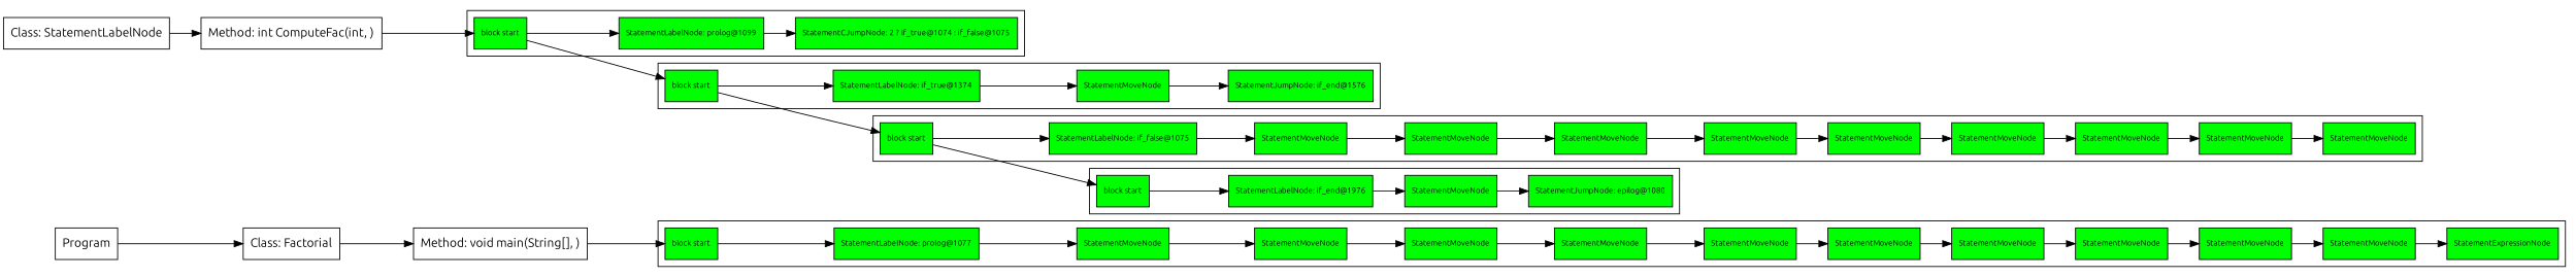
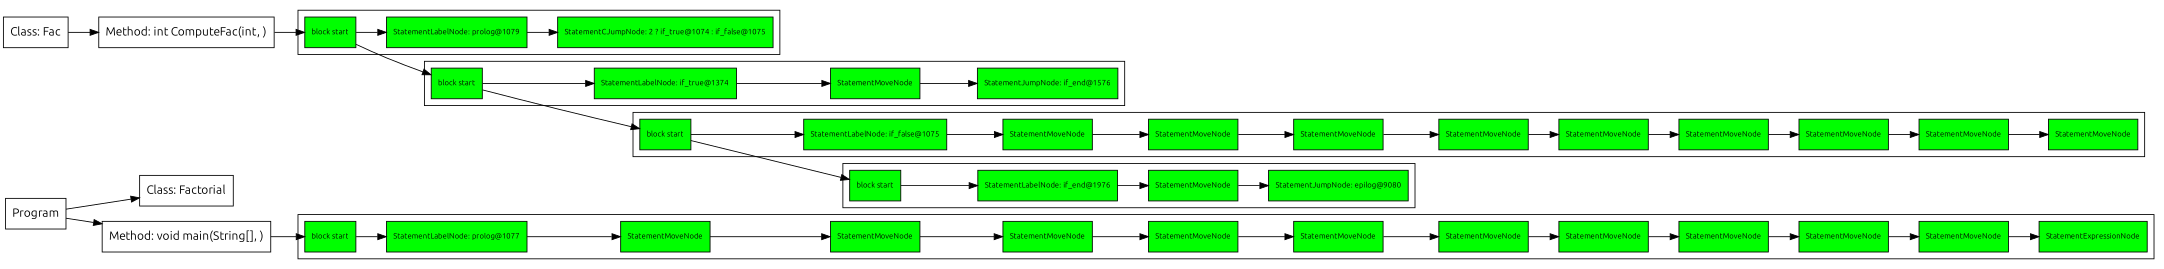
  digraph {
    fontname=Ubuntu
    rankdir=LR
    node [fillcolor=green fontcolor=black fontname=Ubuntu fontsize=9 shape=box style=filled]
    edge [fontname=Ubuntu]
    n1 [label="block start"]
    n2 [label="StatementLabelNode: prolog@1077"]
    n3 [label=StatementMoveNode]
    n4 [label=StatementMoveNode]
    n5 [label=StatementMoveNode]
    n6 [label=StatementMoveNode]
    n7 [label=StatementMoveNode]
    n8 [label=StatementMoveNode]
    n9 [label=StatementMoveNode]
    n10 [label=StatementMoveNode]
    n11 [label=StatementMoveNode]
    n12 [label=StatementMoveNode]
    n13 [label=StatementExpressionNode]
    n14 [label="block start"]
-   n15 [label="StatementLabelNode: prolog@1099"]
+   n15 [label="StatementLabelNode: prolog@1079"]
    n16 [label="StatementCJumpNode: 2 ? if_true@1074 : if_false@1075"]
    n17 [label="block start"]
    n18 [label="StatementLabelNode: if_true@1374"]
    n19 [label=StatementMoveNode]
    n20 [label="StatementJumpNode: if_end@1576"]
    n21 [label="block start"]
    n22 [label="StatementLabelNode: if_false@1075"]
    n23 [label=StatementMoveNode]
    n24 [label=StatementMoveNode]
    n25 [label=StatementMoveNode]
    n26 [label=StatementMoveNode]
    n27 [label=StatementMoveNode]
    n28 [label=StatementMoveNode]
    n29 [label=StatementMoveNode]
    n30 [label=StatementMoveNode]
    n31 [label=StatementMoveNode]
    n32 [label="block start"]
    n33 [label="StatementLabelNode: if_end@1976"]
    n34 [label=StatementMoveNode]
-   n35 [label="StatementJumpNode: epilog@1080"]
+   n35 [label="StatementJumpNode: epilog@9080"]
    n36 [label=Program fillcolor="" fontcolor="" fontsize="" style=""]
    n37 [label="Class: Factorial" fillcolor="" fontcolor="" fontsize="" style=""]
    n38 [label="Method: void main(String[], )" fillcolor="" fontcolor="" fontsize="" style=""]
-   n39 [label="Class: StatementLabelNode" fillcolor="" fontcolor="" fontsize="" style=""]
+   n39 [label="Class: Fac" fillcolor="" fontcolor="" fontsize="" style=""]
    n40 [label="Method: int ComputeFac(int, )" fillcolor="" fontcolor="" fontsize="" style=""]
    subgraph cluster_1 {
      n1
      n2
      n3
      n4
      n5
      n6
      n7
      n8
      n9
      n10
      n11
      n12
      n13
    }
    subgraph cluster_2 {
      n14
      n15
      n16
    }
    subgraph cluster_3 {
      n17
      n18
      n19
      n20
    }
    subgraph cluster_4 {
      n21
      n22
      n23
      n24
      n25
      n26
      n27
      n28
      n29
      n30
      n31
    }
    subgraph cluster_5 {
      n32
      n33
      n34
      n35
    }
    n1 -> n2
    n2 -> n3
    n3 -> n4
    n4 -> n5
    n5 -> n6
    n6 -> n7
    n7 -> n8
    n8 -> n9
    n9 -> n10
    n10 -> n11
    n11 -> n12
    n12 -> n13
    n14 -> n15
    n14 -> n17
    n15 -> n16
    n17 -> n18
    n17 -> n21
    n18 -> n19
    n19 -> n20
    n21 -> n22
    n21 -> n32
    n22 -> n23
    n23 -> n24
    n24 -> n25
    n25 -> n26
    n26 -> n27
    n27 -> n28
    n28 -> n29
    n29 -> n30
    n30 -> n31
    n32 -> n33
    n33 -> n34
    n34 -> n35
    n36 -> n37
-   n37 -> n38
+   n36 -> n38
    n38 -> n1
    n39 -> n40
    n40 -> n14
  }
